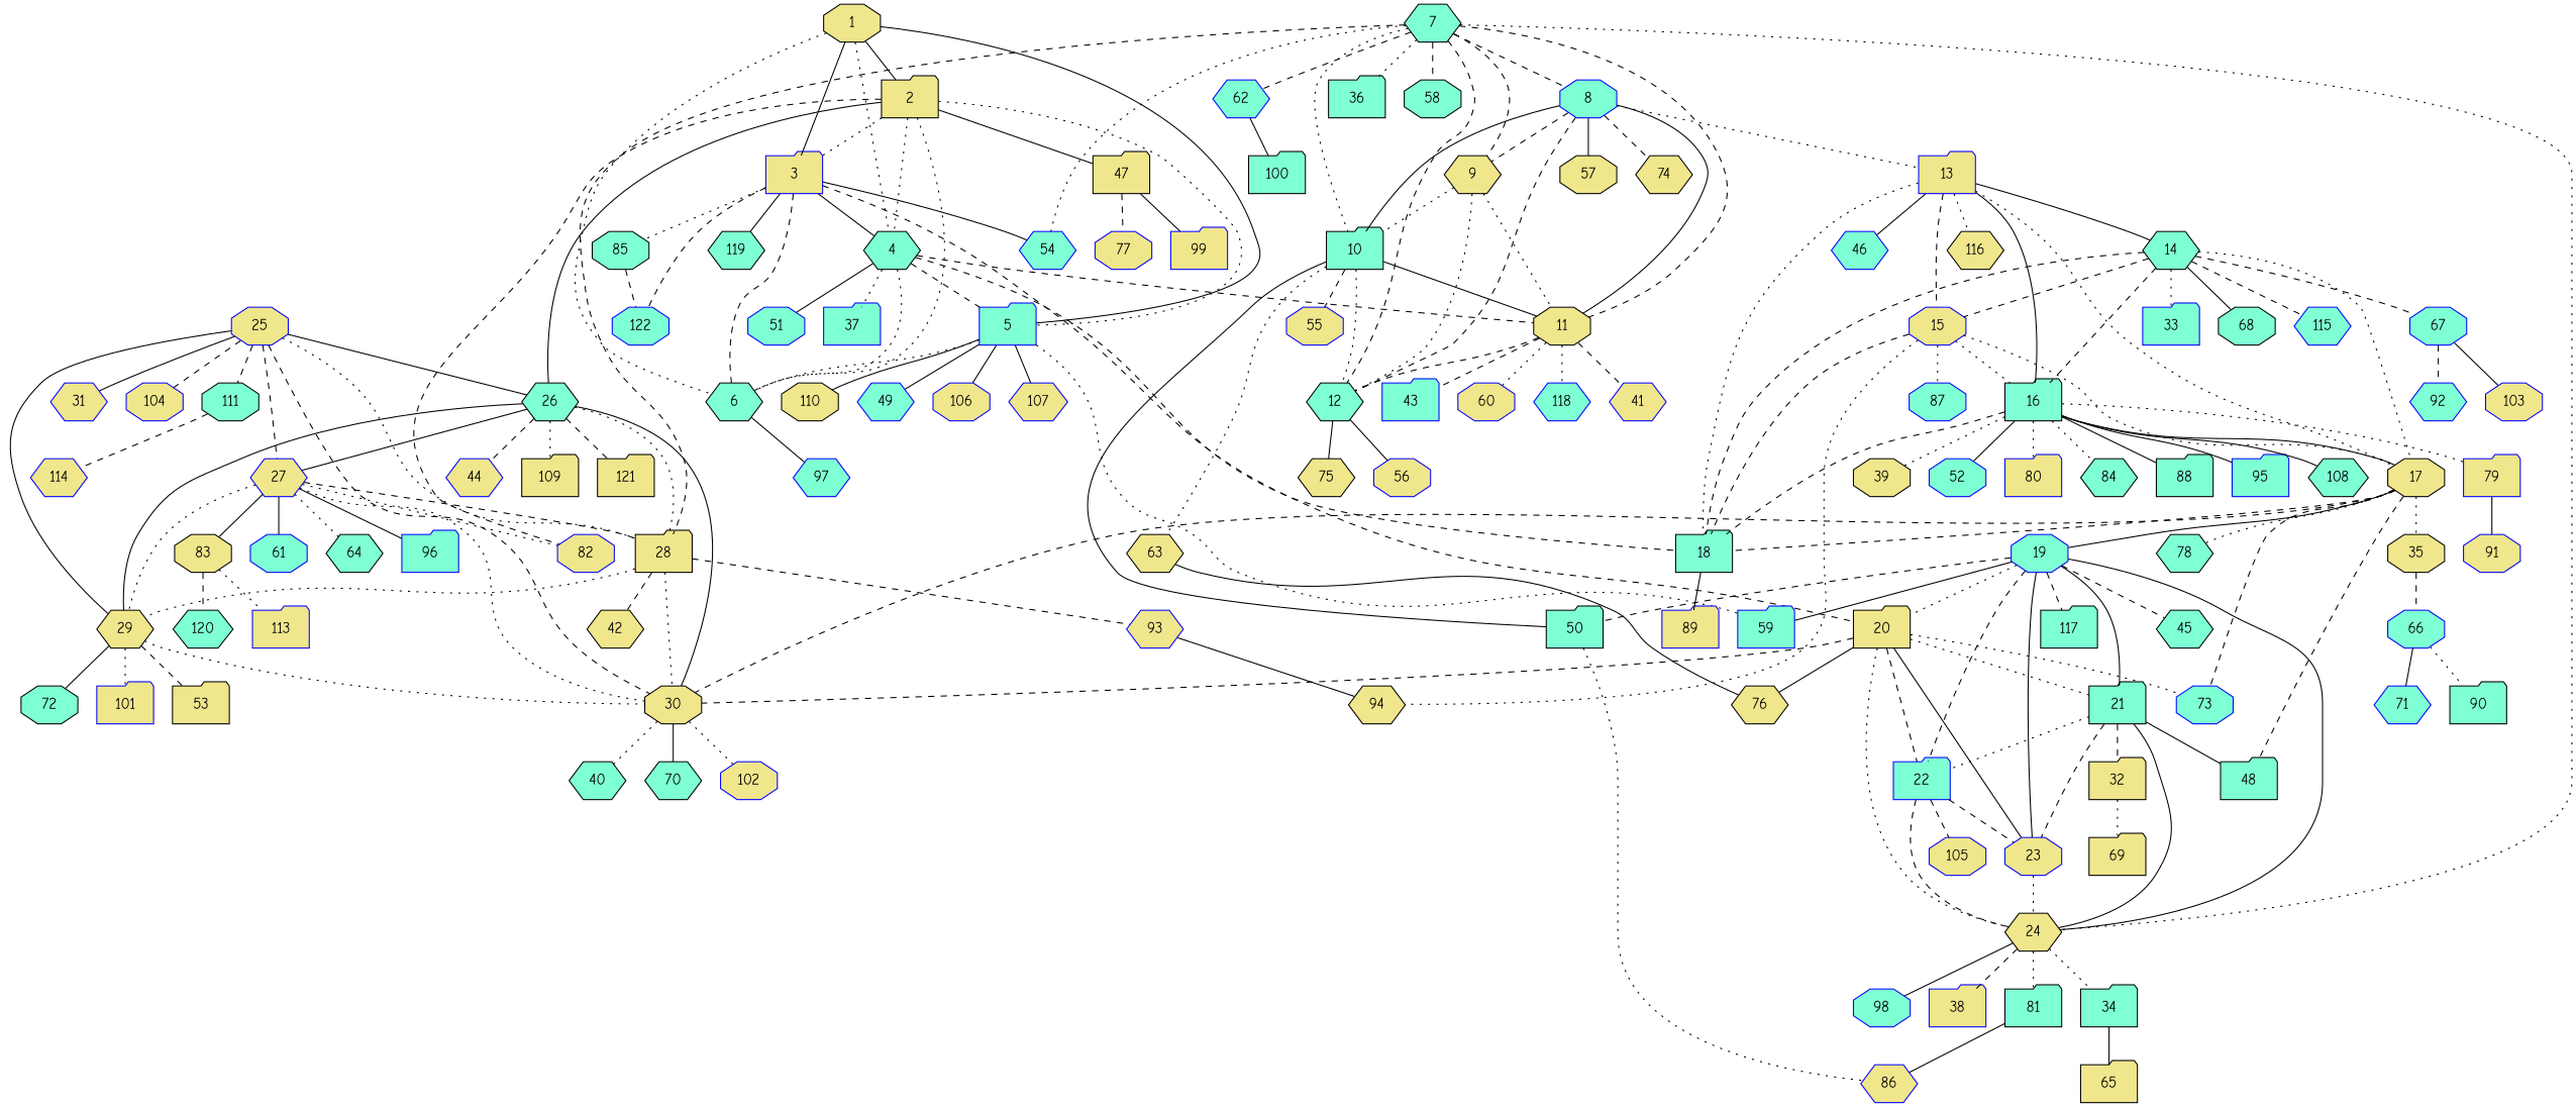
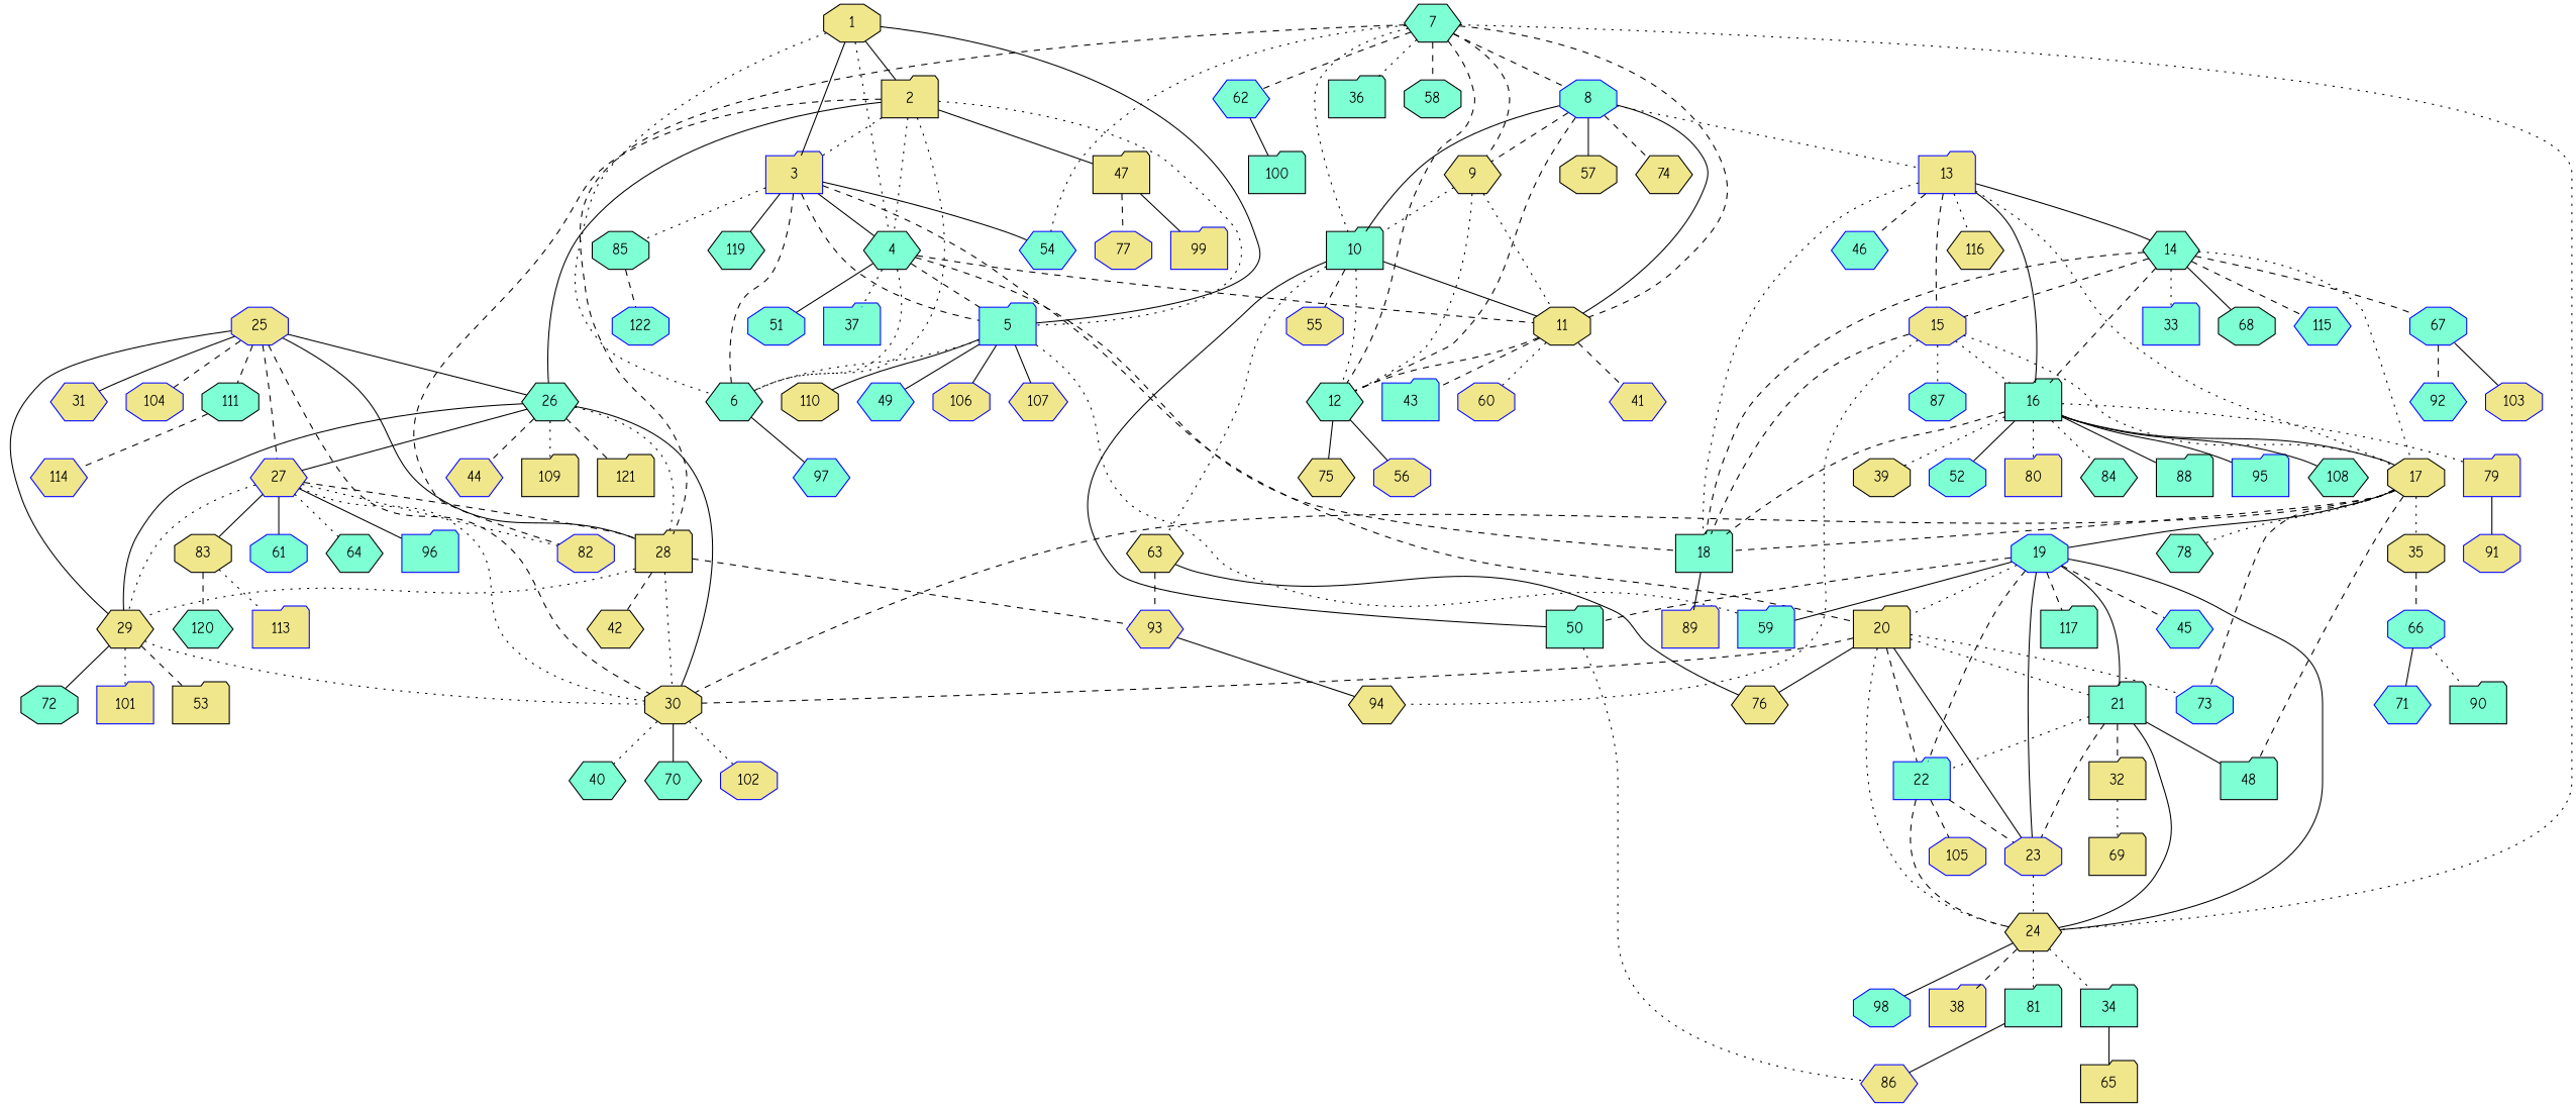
  graph {
    fontname="Comic Neue"
    node [color=black fillcolor=aquamarine fontname="Comic Neue" shape=hexagon style=filled]
    edge [fontname="Comic Neue" style=dotted]
    1 [fillcolor=khaki shape=octagon]
    2 [fillcolor=khaki shape=folder]
    3 [color=blue fillcolor=khaki shape=folder]
    4
    5 [color=blue shape=folder]
    6
    26
    47 [fillcolor=khaki shape=folder]
    82 [color=blue fillcolor=khaki shape=octagon]
    20 [fillcolor=khaki shape=folder]
    54 [color=blue]
    85 [shape=octagon]
    119
    11 [fillcolor=khaki shape=octagon]
    18 [shape=folder]
    37 [color=blue shape=folder]
    51 [color=blue shape=octagon]
    49 [color=blue]
    59 [color=blue shape=folder]
    106 [color=blue fillcolor=khaki shape=octagon]
    107 [color=blue fillcolor=khaki]
    110 [fillcolor=khaki shape=octagon]
    97 [color=blue]
    28 [fillcolor=khaki shape=folder]
    30 [fillcolor=khaki shape=octagon]
    27 [color=blue fillcolor=khaki]
    29 [fillcolor=khaki]
    44 [color=blue fillcolor=khaki]
    109 [fillcolor=khaki shape=folder]
    121 [fillcolor=khaki shape=folder]
    77 [color=blue fillcolor=khaki shape=octagon]
    99 [color=blue fillcolor=khaki shape=folder]
    24 [fillcolor=khaki]
    73 [color=blue shape=octagon]
    21 [shape=folder]
    22 [color=blue shape=folder]
    23 [color=blue fillcolor=khaki shape=octagon]
    76 [fillcolor=khaki]
    n39 [color=blue label=122 shape=octagon]
    12
    41 [color=blue fillcolor=khaki]
    43 [color=blue shape=folder]
    60 [color=blue fillcolor=khaki shape=octagon]
-   118 [color=blue]
    89 [color=blue fillcolor=khaki shape=folder]
    7
    8 [color=blue shape=octagon]
    9 [fillcolor=khaki]
    10 [shape=folder]
    36 [shape=folder]
    58 [shape=octagon]
    62 [color=blue]
    13 [color=blue fillcolor=khaki shape=folder]
    57 [fillcolor=khaki shape=octagon]
    74 [fillcolor=khaki]
    50 [shape=folder]
    55 [color=blue fillcolor=khaki shape=octagon]
    63 [fillcolor=khaki]
    56 [color=blue fillcolor=khaki shape=octagon]
    75 [fillcolor=khaki]
    34 [shape=folder]
    38 [color=blue fillcolor=khaki shape=folder]
    81 [shape=folder]
    98 [color=blue shape=octagon]
    42 [fillcolor=khaki]
    93 [color=blue fillcolor=khaki]
    100 [shape=folder]
    14
    15 [color=blue fillcolor=khaki shape=octagon]
    16 [shape=folder]
    17 [fillcolor=khaki shape=octagon]
    46 [color=blue]
    116 [fillcolor=khaki]
    86 [color=blue fillcolor=khaki]
    33 [color=blue shape=folder]
    67 [color=blue shape=octagon]
    68 [shape=octagon]
    115 [color=blue]
    87 [color=blue shape=octagon]
    94 [fillcolor=khaki]
    39 [fillcolor=khaki shape=octagon]
    52 [color=blue shape=octagon]
    79 [color=blue fillcolor=khaki shape=folder]
    80 [color=blue fillcolor=khaki shape=folder]
    84
    88 [shape=folder]
    95 [color=blue shape=folder]
    108
    19 [color=blue shape=octagon]
    35 [fillcolor=khaki shape=octagon]
    48 [shape=folder]
    78
    92 [color=blue]
    103 [color=blue fillcolor=khaki shape=octagon]
    91 [color=blue fillcolor=khaki shape=octagon]
-   45
+   45 [color=blue]
    117 [shape=folder]
    40
    70
    102 [color=blue fillcolor=khaki shape=octagon]
    66 [color=blue shape=octagon]
    32 [fillcolor=khaki shape=folder]
    105 [color=blue fillcolor=khaki shape=octagon]
    69 [fillcolor=khaki shape=folder]
    65 [fillcolor=khaki shape=folder]
    25 [color=blue fillcolor=khaki shape=octagon]
    31 [color=blue fillcolor=khaki]
    104 [color=blue fillcolor=khaki shape=octagon]
    111 [shape=octagon]
    61 [color=blue shape=octagon]
    64
    83 [fillcolor=khaki shape=octagon]
    96 [color=blue shape=folder]
    53 [fillcolor=khaki shape=folder]
    72 [shape=octagon]
    101 [color=blue fillcolor=khaki shape=folder]
    114 [color=blue fillcolor=khaki]
    113 [color=blue fillcolor=khaki shape=folder]
    120
    71 [color=blue]
    90 [shape=folder]
    1 -- 2 [style=solid]
    1 -- 3 [style=solid]
    1 -- 4
    1 -- 5 [style=solid]
    1 -- 6
    2 -- 3
    2 -- 4
    2 -- 5
    2 -- 6
    2 -- 26 [style=solid]
    2 -- 47 [style=solid]
    2 -- 82 [style=dashed]
    3 -- 4 [style=solid]
-   3 -- n39 [style=dashed]
+   3 -- 5 [style=dashed]
    3 -- 6 [style=dashed]
    3 -- 20 [style=dashed]
    3 -- 54 [style=solid]
    3 -- 85
    3 -- 119 [style=solid]
    4 -- 5 [style=dashed]
    4 -- 6
    4 -- 11 [style=dashed]
    4 -- 18 [style=dashed]
    4 -- 37
    4 -- 51 [style=solid]
    5 -- 6
    5 -- 49 [style=solid]
    5 -- 59
    5 -- 106 [style=solid]
    5 -- 107 [style=solid]
    5 -- 110 [style=solid]
    6 -- 97 [style=solid]
    26 -- 28
    26 -- 30 [style=solid]
    26 -- 27 [style=solid]
    26 -- 29 [style=solid]
    26 -- 44 [style=dashed]
    26 -- 109
    26 -- 121 [style=dashed]
    47 -- 77 [style=dashed]
    47 -- 99 [style=solid]
    20 -- 30 [style=dashed]
    20 -- 24
    20 -- 73
    20 -- 21
    20 -- 22 [style=dashed]
    20 -- 23 [style=solid]
    20 -- 76 [style=solid]
    85 -- n39 [style=dashed]
    11 -- 12 [style=dashed]
    11 -- 41 [style=dashed]
    11 -- 43 [style=dashed]
    11 -- 60
-   11 -- 118
    18 -- 89 [style=solid]
    28 -- 30
    28 -- 29
    28 -- 42 [style=dashed]
    28 -- 93 [style=dashed]
    30 -- 40
    30 -- 70 [style=solid]
    30 -- 102
    27 -- 82
    27 -- 28 [style=dashed]
    27 -- 30
    27 -- 29
    27 -- 61 [style=solid]
    27 -- 64
    27 -- 83 [style=solid]
    27 -- 96 [style=solid]
    29 -- 30
    29 -- 53 [style=dashed]
    29 -- 72 [style=solid]
    29 -- 101
    24 -- 34
    24 -- 38 [style=dashed]
    24 -- 81
    24 -- 98 [style=solid]
    21 -- 24 [style=solid]
    21 -- 22
    21 -- 23 [style=dashed]
    21 -- 48 [style=solid]
    21 -- 32 [style=dashed]
    22 -- 24 [style=dashed]
    22 -- 23 [style=dashed]
    22 -- 105 [style=dashed]
    23 -- 24
    12 -- 56 [style=solid]
    12 -- 75 [style=solid]
    7 -- 54
    7 -- 11 [style=dashed]
    7 -- 28 [style=dashed]
    7 -- 24
    7 -- 12 [style=dashed]
    7 -- 8 [style=dashed]
    7 -- 9 [style=dashed]
    7 -- 10
    7 -- 36
    7 -- 58 [style=dashed]
    7 -- 62 [style=dashed]
    8 -- 11 [style=solid]
    8 -- 12 [style=dashed]
    8 -- 9 [style=dashed]
    8 -- 10 [style=solid]
    8 -- 13
    8 -- 57 [style=solid]
    8 -- 74 [style=dashed]
    9 -- 11
    9 -- 12
    9 -- 10
    10 -- 11 [style=solid]
    10 -- 12
    10 -- 50 [style=solid]
    10 -- 55 [style=dashed]
    10 -- 63
    62 -- 100 [style=solid]
    13 -- 18
    13 -- 14 [style=solid]
    13 -- 15 [style=dashed]
    13 -- 16 [style=solid]
    13 -- 17
-   13 -- 46 [style=solid]
+   13 -- 46 [style=dashed]
    13 -- 116
    50 -- 86
    63 -- 76 [style=solid]
+   63 -- 93 [style=dashed]
    34 -- 65 [style=solid]
    81 -- 86 [style=solid]
    93 -- 94 [style=solid]
    14 -- 18 [style=dashed]
    14 -- 15 [style=dashed]
    14 -- 16 [style=dashed]
    14 -- 17
    14 -- 33
    14 -- 67 [style=dashed]
    14 -- 68 [style=solid]
    14 -- 115 [style=dashed]
    15 -- 18 [style=dashed]
    15 -- 16
    15 -- 17
    15 -- 87
    15 -- 94
    16 -- 18 [style=dashed]
    16 -- 17 [style=solid]
    16 -- 39
    16 -- 52 [style=solid]
    16 -- 79
    16 -- 80
    16 -- 84
    16 -- 88 [style=solid]
    16 -- 95 [style=solid]
    16 -- 108 [style=solid]
    17 -- 18 [style=dashed]
    17 -- 30 [style=dashed]
    17 -- 73 [style=dashed]
    17 -- 19 [style=solid]
    17 -- 35
    17 -- 48 [style=dashed]
    17 -- 78
    67 -- 92 [style=dashed]
    67 -- 103 [style=solid]
    79 -- 91 [style=solid]
    19 -- 20
    19 -- 59 [style=solid]
    19 -- 24 [style=solid]
    19 -- 21 [style=solid]
    19 -- 22 [style=dashed]
    19 -- 23 [style=solid]
    19 -- 50 [style=dashed]
    19 -- 45 [style=dashed]
    19 -- 117 [style=dashed]
    35 -- 66 [style=dashed]
    66 -- 71 [style=solid]
    66 -- 90
    32 -- 69
    25 -- 26 [style=solid]
-   25 -- 28
+   25 -- 28 [style=solid]
    25 -- 30 [style=dashed]
    25 -- 27 [style=dashed]
    25 -- 29 [style=solid]
    25 -- 31 [style=solid]
    25 -- 104 [style=dashed]
    25 -- 111 [style=dashed]
    111 -- 114 [style=dashed]
    83 -- 113
    83 -- 120 [style=dashed]
  }
